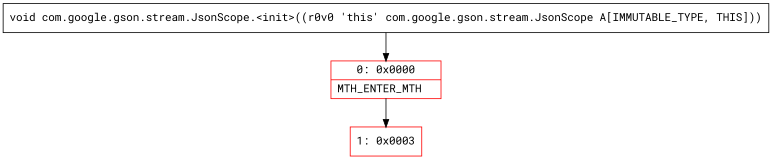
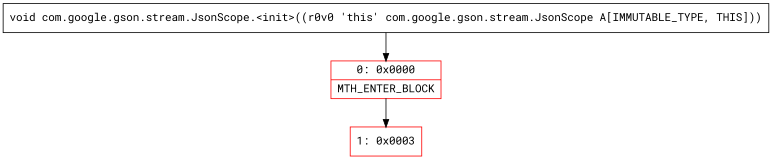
  digraph {
    fontname="Roboto Mono"
    node [color=red shape=record fontname="Roboto Mono"]
    edge [fontname="Roboto Mono"]
-   n1 [label="{0\:\ 0x0000|MTH_ENTER_MTH\l}"]
+   n1 [label="{0\:\ 0x0000|MTH_ENTER_BLOCK\l}"]
    n2 [label="{1\:\ 0x0003}"]
    n3 [label="{void com.google.gson.stream.JsonScope.\<init\>((r0v0 'this' com.google.gson.stream.JsonScope A[IMMUTABLE_TYPE, THIS])) }" color=""]
    subgraph cluster_1 {
      label="R(0)"
    }
    n1 -> n2
    n3 -> n1
  }
